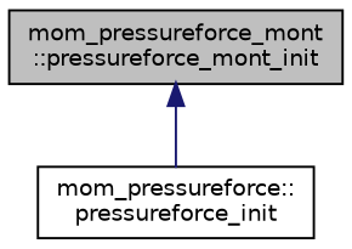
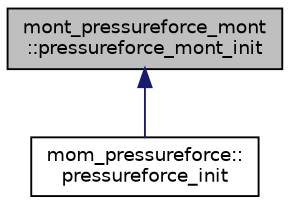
  digraph {
    rankdir=TB
    node [color=black fontname=Helvetica fontsize=10 shape=record style=filled]
-   n1 [fillcolor=grey75 fontcolor=black height=0.2 label="mom_pressureforce_mont\l::pressureforce_mont_init" width=0.4]
+   n1 [fillcolor=grey75 fontcolor=black height=0.2 label="mont_pressureforce_mont\l::pressureforce_mont_init" width=0.4]
    n2 [fillcolor=white height=0.2 label="mom_pressureforce::\lpressureforce_init" width=0.4]
    n1 -> n2 [color=midnightblue dir=back fontname=Helvetica fontsize=10 labelfontname=Helvetica labelfontsize=10 style=solid]
  }
